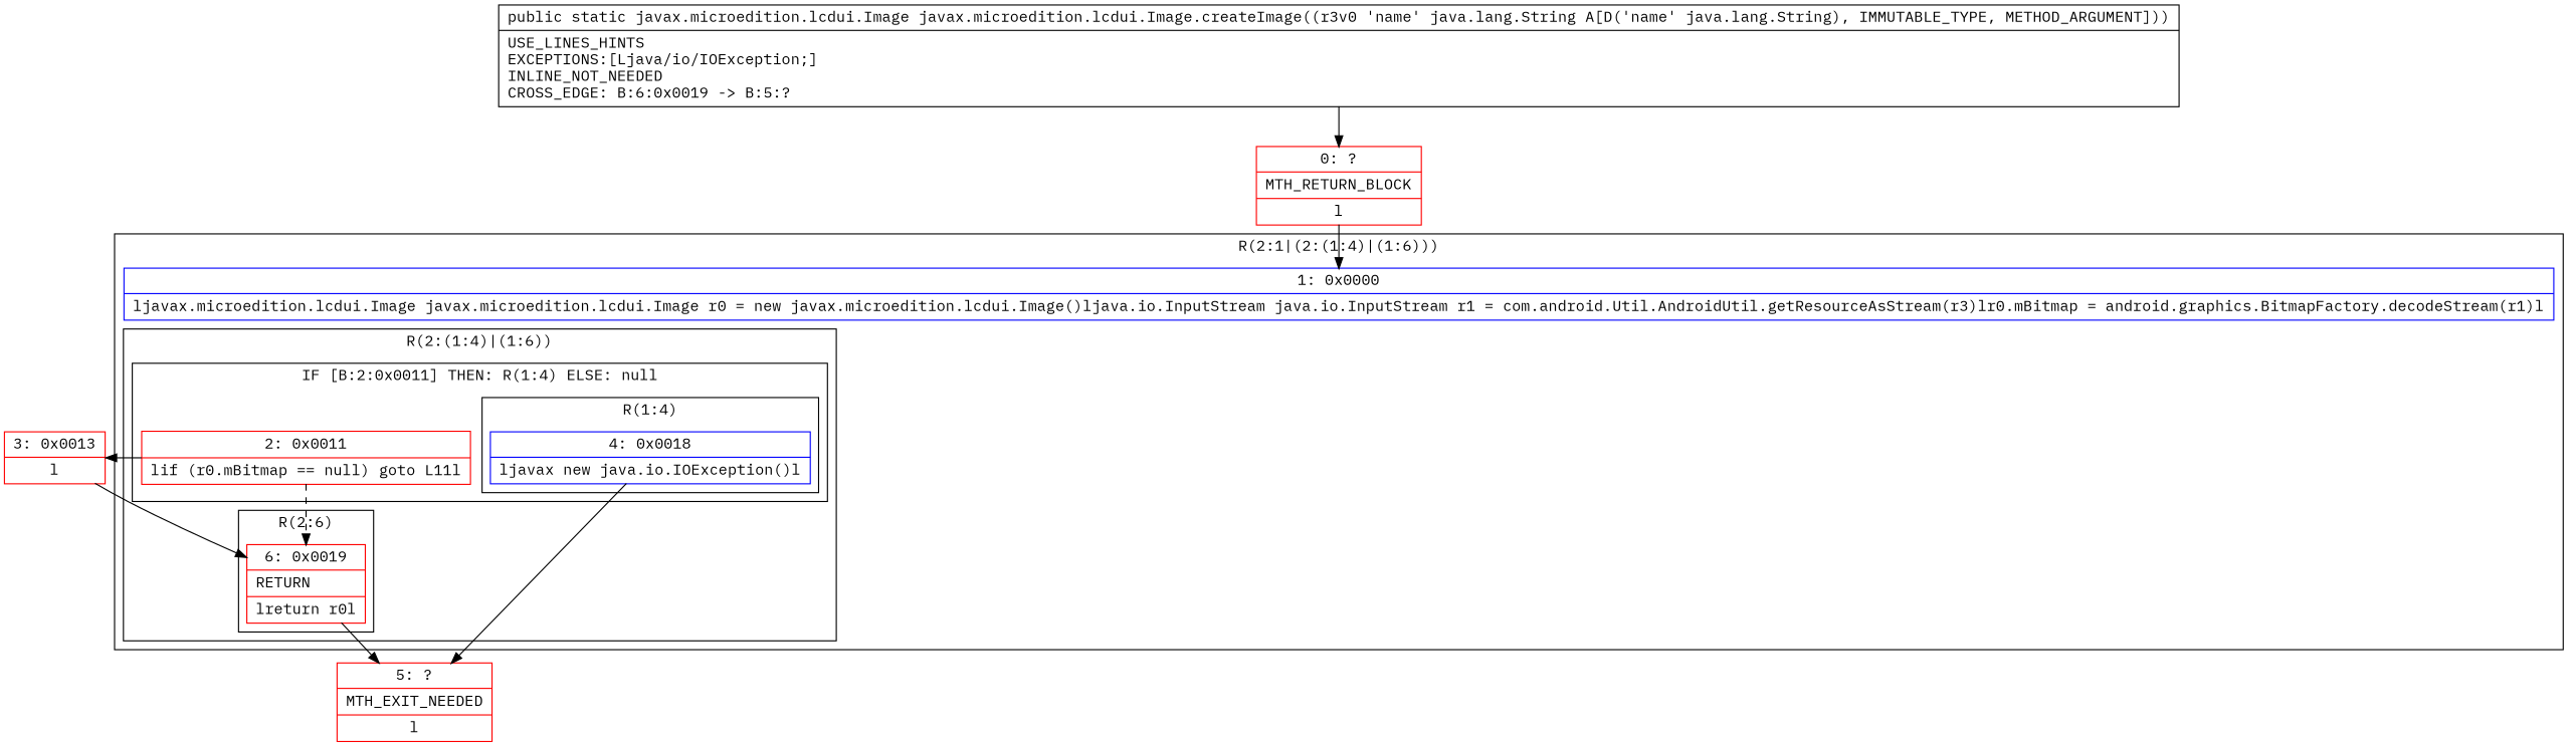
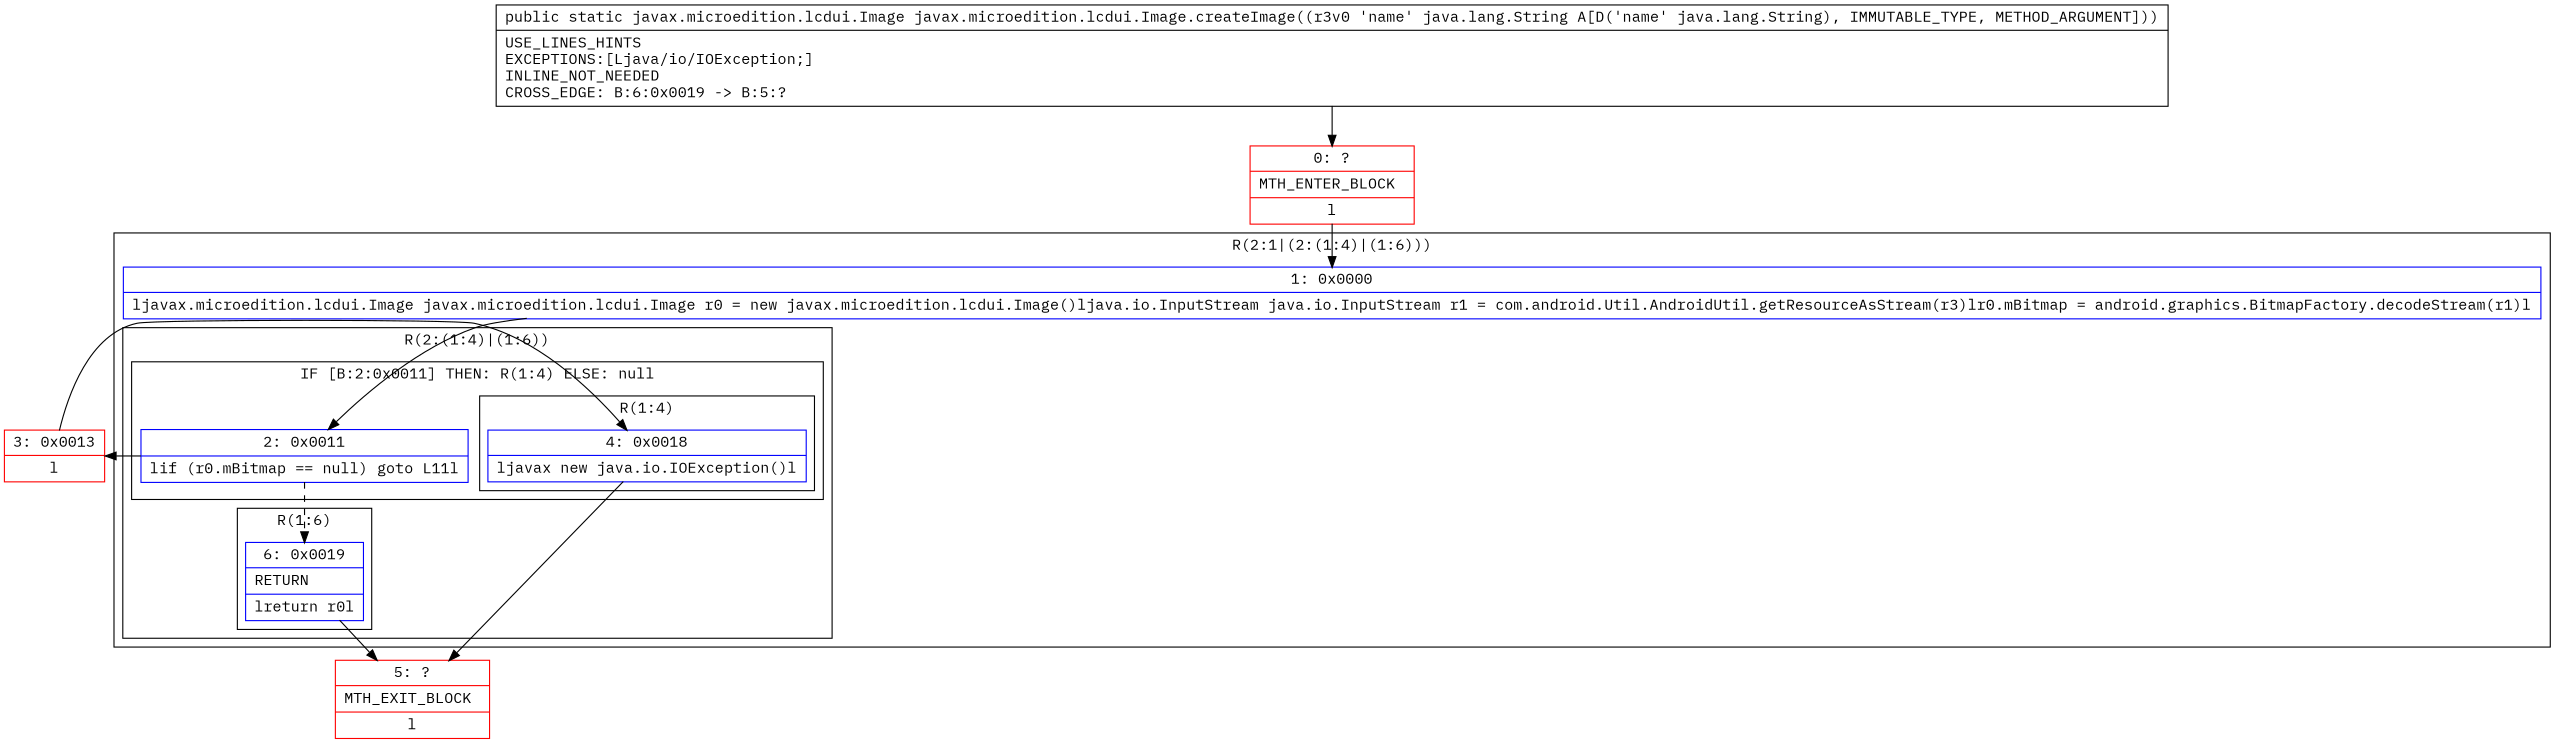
  digraph {
    fontname="IBM Plex Mono"
    node [color=blue fontname="IBM Plex Mono" shape=record]
    edge [fontname="IBM Plex Mono"]
    n1 [label="{4\:\ 0x0018|ljavax new java.io.IOException()l}"]
-   n2 [color=red label="{2\:\ 0x0011|lif (r0.mBitmap == null) goto L11l}"]
-   n3 [color=red label="{6\:\ 0x0019|RETURN\l|lreturn r0l}"]
+   n2 [label="{2\:\ 0x0011|lif (r0.mBitmap == null) goto L11l}"]
+   n3 [label="{6\:\ 0x0019|RETURN\l|lreturn r0l}"]
    n4 [label="{1\:\ 0x0000|ljavax.microedition.lcdui.Image javax.microedition.lcdui.Image r0 = new javax.microedition.lcdui.Image()ljava.io.InputStream java.io.InputStream r1 = com.android.Util.AndroidUtil.getResourceAsStream(r3)lr0.mBitmap = android.graphics.BitmapFactory.decodeStream(r1)l}"]
-   n5 [color=red label="{5\:\ ?|MTH_EXIT_NEEDED\l|l}"]
+   n5 [color=red label="{5\:\ ?|MTH_EXIT_BLOCK\l|l}"]
    n6 [color=red label="{3\:\ 0x0013|l}"]
-   n7 [color=red label="{0\:\ ?|MTH_RETURN_BLOCK\l|l}"]
+   n7 [color=red label="{0\:\ ?|MTH_ENTER_BLOCK\l|l}"]
    n8 [label="{public static javax.microedition.lcdui.Image javax.microedition.lcdui.Image.createImage((r3v0 'name' java.lang.String A[D('name' java.lang.String), IMMUTABLE_TYPE, METHOD_ARGUMENT]))  | USE_LINES_HINTS\lEXCEPTIONS:[Ljava\/io\/IOException;]\lINLINE_NOT_NEEDED\lCROSS_EDGE: B:6:0x0019 \-\> B:5:?\l}" color=""]
    subgraph cluster_1 {
      label="R(2:1|(2:(1:4)|(1:6)))"
      n4
      subgraph cluster_2 {
        label="R(2:(1:4)|(1:6))"
        subgraph cluster_3 {
          label="IF [B:2:0x0011] THEN: R(1:4) ELSE: null"
          n2
          subgraph cluster_4 {
            label="R(1:4)"
            n1
          }
        }
        subgraph cluster_5 {
-         label="R(2:6)"
+         label="R(1:6)"
          n3
        }
      }
    }
    n1 -> n5
    n2 -> n3 [style=dashed]
    n2 -> n6
    n3 -> n5
-   n6 -> n3
+   n4 -> n2
+   n6 -> n1
    n7 -> n4
    n8 -> n7
  }
